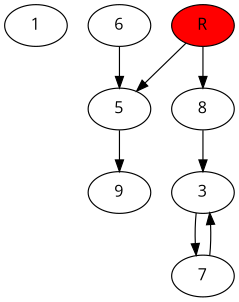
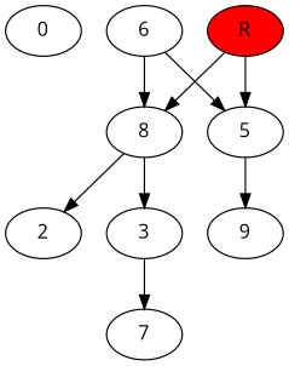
  digraph {
    fontname="Open Sans"
    node [fontname="Open Sans"]
    edge [fontname="Open Sans"]
-   1
+   1 [label=0]
    3
    7
    n4 [label=9]
    5
    6
    8
+   2
    R [fillcolor="#ff0000" style=filled]
    3 -> 7
-   7 -> 3
    5 -> n4
    6 -> 5
+   6 -> 8
    8 -> 3
+   8 -> 2
    R -> 5
    R -> 8
  }
